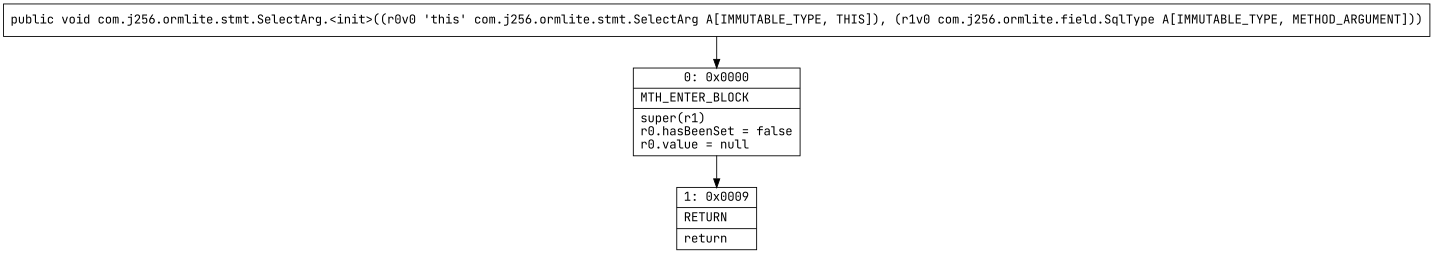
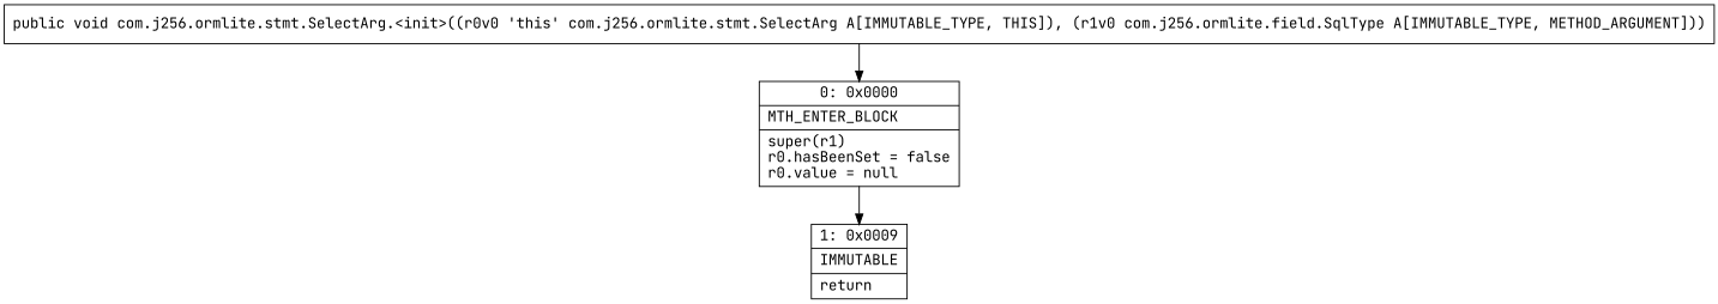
  digraph {
    fontname="JetBrains Mono"
    node [shape=record fontname="JetBrains Mono"]
    edge [fontname="JetBrains Mono"]
    n1 [label="{0\:\ 0x0000|MTH_ENTER_BLOCK\l|super(r1)\lr0.hasBeenSet = false\lr0.value = null\l}"]
-   n2 [label="{1\:\ 0x0009|RETURN\l|return\l}"]
+   n2 [label="{1\:\ 0x0009|IMMUTABLE\l|return\l}"]
    n3 [label="{public void com.j256.ormlite.stmt.SelectArg.\<init\>((r0v0 'this' com.j256.ormlite.stmt.SelectArg A[IMMUTABLE_TYPE, THIS]), (r1v0 com.j256.ormlite.field.SqlType A[IMMUTABLE_TYPE, METHOD_ARGUMENT])) }"]
    n1 -> n2
    n3 -> n1
  }
